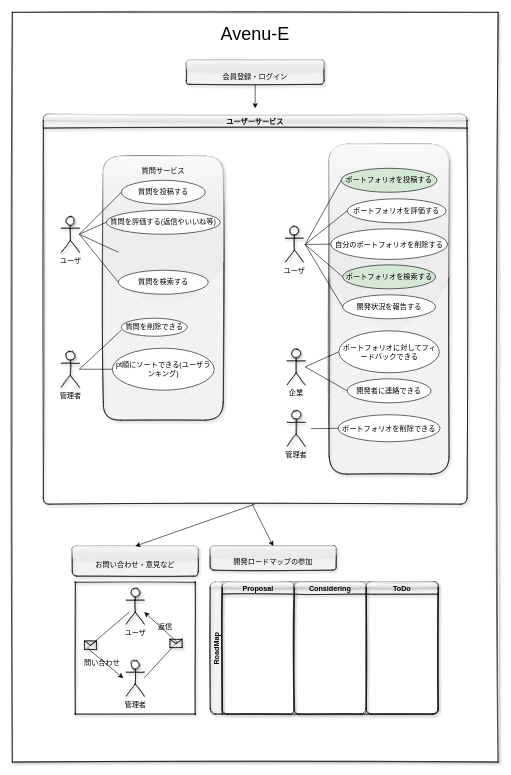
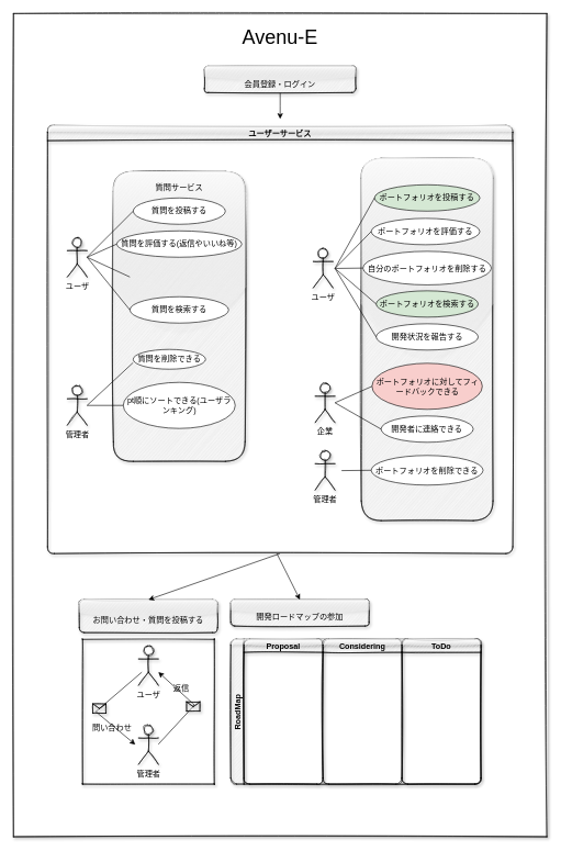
  <mxCell id="0" />
  <mxCell id="1" parent="0" />
  <mxCell id="2" value="" style="rounded=0;whiteSpace=wrap;html=1;shadow=1;sketch=1;" parent="1" vertex="1"><mxGeometry x="20" y="20" width="810" height="1250" as="geometry" /></mxCell>
  <mxCell id="3" value="&lt;font style=&quot;font-size: 30px;&quot;&gt;Avenu-E&lt;/font&gt;" style="text;html=1;strokeColor=none;fillColor=none;align=center;verticalAlign=middle;whiteSpace=wrap;rounded=0;" parent="1" vertex="1"><mxGeometry x="280" y="40" width="290" height="30" as="geometry" /></mxCell>
  <mxCell id="4" style="edgeStyle=orthogonalEdgeStyle;rounded=0;orthogonalLoop=1;jettySize=auto;html=1;fontSize=12;" parent="1" source="5" edge="1"><mxGeometry relative="1" as="geometry"><mxPoint x="425" y="180" as="targetPoint" /><Array as="points" /></mxGeometry></mxCell>
  <mxCell id="5" value="&lt;font style=&quot;font-size: 12px; line-height: 1.2;&quot;&gt;会員登録・ログイン&lt;/font&gt;" style="rounded=1;whiteSpace=wrap;html=1;fontSize=30;fillColor=#E6E6E6;shadow=1;glass=1;sketch=1;" parent="1" vertex="1"><mxGeometry x="310" y="100" width="230" height="40" as="geometry" /></mxCell>
- <mxCell id="6" value="&lt;span style=&quot;font-size: 12px;&quot;&gt;お問い合わせ・意見など&lt;/span&gt;" style="rounded=1;whiteSpace=wrap;html=1;fontSize=30;fillColor=#E6E6E6;shadow=1;glass=1;sketch=1;" parent="1" vertex="1"><mxGeometry x="120" y="910" width="210" height="50" as="geometry" /></mxCell>
+ <mxCell id="6" value="&lt;span style=&quot;font-size: 12px;&quot;&gt;お問い合わせ・質問を投稿する&lt;/span&gt;" style="rounded=1;whiteSpace=wrap;html=1;fontSize=30;fillColor=#E6E6E6;shadow=1;glass=1;sketch=1;" parent="1" vertex="1"><mxGeometry x="120" y="910" width="210" height="50" as="geometry" /></mxCell>
  <mxCell id="7" value="ユーザーサービス" style="swimlane;rounded=1;shadow=1;glass=1;sketch=1;fontSize=12;fillColor=#E6E6E6;" parent="1" vertex="1"><mxGeometry x="71.75" y="190" width="706.5" height="650" as="geometry" /></mxCell>
  <mxCell id="8" value="ユーザ" style="shape=umlActor;verticalLabelPosition=bottom;verticalAlign=top;html=1;outlineConnect=0;shadow=1;sketch=1;" parent="7" vertex="1"><mxGeometry x="30" y="170" width="30" height="60" as="geometry" /></mxCell>
  <mxCell id="9" value="" style="rounded=1;whiteSpace=wrap;html=1;fillColor=#E6E6E6;glass=1;shadow=1;sketch=1;" parent="7" vertex="1"><mxGeometry x="100" y="70" width="200" height="440" as="geometry" /></mxCell>
  <mxCell id="10" value="管理者" style="shape=umlActor;verticalLabelPosition=bottom;verticalAlign=top;html=1;outlineConnect=0;shadow=1;sketch=1;" parent="7" vertex="1"><mxGeometry x="30" y="395" width="30" height="60" as="geometry" /></mxCell>
  <mxCell id="11" value="企業" style="shape=umlActor;verticalLabelPosition=bottom;verticalAlign=top;html=1;outlineConnect=0;shadow=1;sketch=1;" parent="7" vertex="1"><mxGeometry x="406.5" y="391" width="30" height="60" as="geometry" /></mxCell>
  <mxCell id="12" value="質問サービス" style="text;html=1;strokeColor=none;fillColor=none;align=center;verticalAlign=middle;whiteSpace=wrap;rounded=0;" parent="7" vertex="1"><mxGeometry x="135" y="80" width="130" height="30" as="geometry" /></mxCell>
  <mxCell id="13" value="質問を投稿する" style="ellipse;whiteSpace=wrap;html=1;" parent="7" vertex="1"><mxGeometry x="130" y="110" width="140" height="40" as="geometry" /></mxCell>
  <mxCell id="14" value="質問を評価する(返信やいいね等)" style="ellipse;whiteSpace=wrap;html=1;" parent="7" vertex="1"><mxGeometry x="105" y="160" width="190" height="40" as="geometry" /></mxCell>
  <mxCell id="15" value="" style="endArrow=none;html=1;rounded=0;" parent="7" edge="1"><mxGeometry width="50" height="50" relative="1" as="geometry"><mxPoint x="60" y="200" as="sourcePoint" /><mxPoint x="130" y="130" as="targetPoint" /></mxGeometry></mxCell>
  <mxCell id="16" value="" style="endArrow=none;html=1;rounded=0;" parent="7" edge="1"><mxGeometry width="50" height="50" relative="1" as="geometry"><mxPoint x="60" y="200" as="sourcePoint" /><mxPoint x="105" y="180" as="targetPoint" /></mxGeometry></mxCell>
  <mxCell id="17" value="" style="endArrow=none;html=1;rounded=0;" parent="7" edge="1"><mxGeometry width="50" height="50" relative="1" as="geometry"><mxPoint x="60" y="200" as="sourcePoint" /><mxPoint x="125" y="230" as="targetPoint" /></mxGeometry></mxCell>
  <mxCell id="18" value="質問を削除できる" style="ellipse;whiteSpace=wrap;html=1;" parent="7" vertex="1"><mxGeometry x="130" y="340" width="110" height="30" as="geometry" /></mxCell>
  <mxCell id="19" value="pt順にソートできる(ユーザランキング)" style="ellipse;whiteSpace=wrap;html=1;" parent="7" vertex="1"><mxGeometry x="115" y="390" width="170" height="70" as="geometry" /></mxCell>
  <mxCell id="20" value="質問を検索する" style="ellipse;whiteSpace=wrap;html=1;" parent="7" vertex="1"><mxGeometry x="125" y="260" width="150" height="40" as="geometry" /></mxCell>
  <mxCell id="21" value="" style="endArrow=none;html=1;rounded=0;" parent="7" edge="1"><mxGeometry width="50" height="50" relative="1" as="geometry"><mxPoint x="60" y="200" as="sourcePoint" /><mxPoint x="125" y="280" as="targetPoint" /></mxGeometry></mxCell>
  <mxCell id="22" value="" style="endArrow=none;html=1;rounded=0;" parent="7" edge="1"><mxGeometry width="50" height="50" relative="1" as="geometry"><mxPoint x="60" y="425" as="sourcePoint" /><mxPoint x="130" y="360" as="targetPoint" /></mxGeometry></mxCell>
  <mxCell id="23" value="" style="endArrow=none;html=1;rounded=0;" parent="7" source="10" edge="1"><mxGeometry width="50" height="50" relative="1" as="geometry"><mxPoint x="65" y="475" as="sourcePoint" /><mxPoint x="115" y="425" as="targetPoint" /></mxGeometry></mxCell>
  <mxCell id="24" style="edgeStyle=orthogonalEdgeStyle;rounded=0;orthogonalLoop=1;jettySize=auto;html=1;exitX=0.5;exitY=1;exitDx=0;exitDy=0;" parent="7" source="9" target="9" edge="1"><mxGeometry relative="1" as="geometry" /></mxCell>
  <mxCell id="25" value="ユーザ" style="shape=umlActor;verticalLabelPosition=bottom;verticalAlign=top;html=1;outlineConnect=0;shadow=1;sketch=1;" parent="7" vertex="1"><mxGeometry x="403.5" y="186.5" width="30" height="60" as="geometry" /></mxCell>
  <mxCell id="26" value="" style="rounded=1;whiteSpace=wrap;html=1;fillColor=#E6E6E6;glass=1;shadow=1;sketch=1;" parent="7" vertex="1"><mxGeometry x="476.5" y="50" width="200" height="550" as="geometry" /></mxCell>
  <mxCell id="27" value="管理者" style="shape=umlActor;verticalLabelPosition=bottom;verticalAlign=top;html=1;outlineConnect=0;shadow=1;sketch=1;" parent="7" vertex="1"><mxGeometry x="406.5" y="493.5" width="30" height="60" as="geometry" /></mxCell>
  <mxCell id="28" value="ポートフォリオを投稿する" style="ellipse;whiteSpace=wrap;html=1;fillColor=#d5e8d4;" parent="7" vertex="1"><mxGeometry x="496.5" y="90" width="160" height="40" as="geometry" /></mxCell>
- <mxCell id="29" value="ポートフォリオを評価する" style="ellipse;whiteSpace=wrap;html=1;" parent="7" vertex="1"><mxGeometry x="506.5" y="141" width="165" height="40" as="geometry" /></mxCell>
+ <mxCell id="29" value="ポートフォリオを評価する" style="ellipse;whiteSpace=wrap;html=1;" parent="7" vertex="1"><mxGeometry x="491.5" y="141" width="165" height="40" as="geometry" /></mxCell>
  <mxCell id="30" value="自分のポートフォリオを削除する" style="ellipse;whiteSpace=wrap;html=1;" parent="7" vertex="1"><mxGeometry x="479" y="191" width="195" height="51" as="geometry" /></mxCell>
  <mxCell id="31" value="" style="endArrow=none;html=1;rounded=0;entryX=0;entryY=0.5;entryDx=0;entryDy=0;" parent="7" target="28" edge="1"><mxGeometry width="50" height="50" relative="1" as="geometry"><mxPoint x="436.5" y="217" as="sourcePoint" /><mxPoint x="506.5" y="110" as="targetPoint" /></mxGeometry></mxCell>
  <mxCell id="32" value="" style="endArrow=none;html=1;rounded=0;entryX=0;entryY=0.5;entryDx=0;entryDy=0;" parent="7" target="29" edge="1"><mxGeometry width="50" height="50" relative="1" as="geometry"><mxPoint x="436.5" y="217" as="sourcePoint" /><mxPoint x="481.5" y="160" as="targetPoint" /></mxGeometry></mxCell>
  <mxCell id="33" value="" style="endArrow=none;html=1;rounded=0;entryX=0;entryY=0.5;entryDx=0;entryDy=0;" parent="7" target="30" edge="1"><mxGeometry width="50" height="50" relative="1" as="geometry"><mxPoint x="436.5" y="217" as="sourcePoint" /><mxPoint x="501.5" y="210" as="targetPoint" /></mxGeometry></mxCell>
  <mxCell id="34" value="開発者に連絡できる" style="ellipse;whiteSpace=wrap;html=1;" parent="7" vertex="1"><mxGeometry x="506.5" y="441" width="140" height="40" as="geometry" /></mxCell>
  <mxCell id="35" value="ポートフォリオを削除できる" style="ellipse;whiteSpace=wrap;html=1;" parent="7" vertex="1"><mxGeometry x="491.5" y="501" width="170" height="45" as="geometry" /></mxCell>
  <mxCell id="36" value="ポートフォリオを検索する" style="ellipse;whiteSpace=wrap;html=1;fillColor=#d5e8d4;" parent="7" vertex="1"><mxGeometry x="499" y="251" width="155" height="40" as="geometry" /></mxCell>
  <mxCell id="37" value="" style="endArrow=none;html=1;rounded=0;entryX=0;entryY=0.5;entryDx=0;entryDy=0;" parent="7" target="36" edge="1"><mxGeometry width="50" height="50" relative="1" as="geometry"><mxPoint x="436.5" y="217" as="sourcePoint" /><mxPoint x="501.5" y="260" as="targetPoint" /></mxGeometry></mxCell>
  <mxCell id="38" value="" style="endArrow=none;html=1;rounded=0;entryX=0;entryY=0.5;entryDx=0;entryDy=0;" parent="7" target="35" edge="1"><mxGeometry width="50" height="50" relative="1" as="geometry"><mxPoint x="446.5" y="524" as="sourcePoint" /><mxPoint x="491.5" y="561" as="targetPoint" /></mxGeometry></mxCell>
  <mxCell id="39" value="開発状況を報告する" style="ellipse;whiteSpace=wrap;html=1;" parent="7" vertex="1"><mxGeometry x="499" y="301" width="155" height="40" as="geometry" /></mxCell>
  <mxCell id="40" value="" style="endArrow=none;html=1;rounded=0;" parent="7" edge="1"><mxGeometry width="50" height="50" relative="1" as="geometry"><mxPoint x="436.5" y="217" as="sourcePoint" /><mxPoint x="499" y="321" as="targetPoint" /></mxGeometry></mxCell>
- <mxCell id="41" value="ポートフォリオに対してフィードバックできる" style="ellipse;whiteSpace=wrap;html=1;" parent="7" vertex="1"><mxGeometry x="492.75" y="361" width="167.5" height="70" as="geometry" /></mxCell>
+ <mxCell id="41" value="ポートフォリオに対してフィードバックできる" style="ellipse;whiteSpace=wrap;html=1;fillColor=#f8cecc;" parent="7" vertex="1"><mxGeometry x="492.75" y="361" width="167.5" height="70" as="geometry" /></mxCell>
  <mxCell id="42" value="" style="endArrow=none;html=1;rounded=0;entryX=0;entryY=0.5;entryDx=0;entryDy=0;" parent="7" target="41" edge="1"><mxGeometry width="50" height="50" relative="1" as="geometry"><mxPoint x="436.5" y="421" as="sourcePoint" /><mxPoint x="491.5" y="391" as="targetPoint" /></mxGeometry></mxCell>
  <mxCell id="43" value="" style="endArrow=none;html=1;rounded=0;entryX=0;entryY=0.5;entryDx=0;entryDy=0;" parent="7" target="34" edge="1"><mxGeometry width="50" height="50" relative="1" as="geometry"><mxPoint x="436.5" y="421" as="sourcePoint" /><mxPoint x="506.5" y="461" as="targetPoint" /></mxGeometry></mxCell>
  <mxCell id="44" style="edgeStyle=orthogonalEdgeStyle;rounded=0;orthogonalLoop=1;jettySize=auto;html=1;exitX=0.5;exitY=1;exitDx=0;exitDy=0;" parent="7" source="26" target="26" edge="1"><mxGeometry relative="1" as="geometry" /></mxCell>
  <mxCell id="45" value="" style="endArrow=classic;html=1;rounded=0;fontSize=12;entryX=0.5;entryY=0;entryDx=0;entryDy=0;" parent="1" target="6" edge="1"><mxGeometry width="50" height="50" relative="1" as="geometry"><mxPoint x="424.5" y="840" as="sourcePoint" /><mxPoint x="424.5" y="900" as="targetPoint" /></mxGeometry></mxCell>
  <mxCell id="46" value="&lt;span style=&quot;font-size: 12px;&quot;&gt;開発ロードマップの参加&lt;/span&gt;" style="rounded=1;whiteSpace=wrap;html=1;fontSize=30;fillColor=#E6E6E6;shadow=1;glass=1;sketch=1;" parent="1" vertex="1"><mxGeometry x="350" y="910" width="210" height="40" as="geometry" /></mxCell>
  <mxCell id="47" value="" style="endArrow=classic;html=1;rounded=0;fontSize=12;entryX=0.5;entryY=0;entryDx=0;entryDy=0;" parent="1" target="46" edge="1"><mxGeometry width="50" height="50" relative="1" as="geometry"><mxPoint x="420" y="840" as="sourcePoint" /><mxPoint x="320" y="920" as="targetPoint" /></mxGeometry></mxCell>
  <mxCell id="48" value="" style="swimlane;startSize=0;rounded=1;shadow=1;glass=1;sketch=1;fontSize=12;fillColor=#E6E6E6;" parent="1" vertex="1"><mxGeometry x="125" y="970" width="200" height="220" as="geometry" /></mxCell>
  <mxCell id="49" value="管理者" style="shape=umlActor;verticalLabelPosition=bottom;verticalAlign=top;html=1;outlineConnect=0;shadow=1;sketch=1;" parent="48" vertex="1"><mxGeometry x="85" y="130" width="30" height="60" as="geometry" /></mxCell>
  <mxCell id="50" value="ユーザ" style="shape=umlActor;verticalLabelPosition=bottom;verticalAlign=top;html=1;outlineConnect=0;shadow=1;sketch=1;" parent="48" vertex="1"><mxGeometry x="85" y="10" width="30" height="60" as="geometry" /></mxCell>
  <mxCell id="51" value="" style="endArrow=classic;html=1;rounded=0;fontSize=12;" parent="48" edge="1"><mxGeometry relative="1" as="geometry"><mxPoint x="115" y="159.5" as="sourcePoint" /><mxPoint x="115" y="50" as="targetPoint" /><Array as="points"><mxPoint x="170" y="100" /></Array></mxGeometry></mxCell>
  <mxCell id="52" value="" style="shape=message;html=1;outlineConnect=0;rounded=1;shadow=1;glass=1;sketch=1;fontSize=12;fillColor=#E6E6E6;" parent="51" vertex="1"><mxGeometry width="20" height="14" relative="1" as="geometry"><mxPoint x="-10" y="-7" as="offset" /></mxGeometry></mxCell>
  <mxCell id="53" value="" style="endArrow=classic;html=1;rounded=0;fontSize=12;" parent="48" edge="1"><mxGeometry relative="1" as="geometry"><mxPoint x="90" y="50" as="sourcePoint" /><mxPoint x="80" y="160" as="targetPoint" /><Array as="points"><mxPoint x="20" y="110" /></Array></mxGeometry></mxCell>
  <mxCell id="54" value="" style="shape=message;html=1;outlineConnect=0;rounded=1;shadow=1;glass=1;sketch=1;fontSize=12;fillColor=#E6E6E6;" parent="53" vertex="1"><mxGeometry width="20" height="14" relative="1" as="geometry"><mxPoint x="-10" y="-7" as="offset" /></mxGeometry></mxCell>
  <mxCell id="55" value="問い合わせ" style="text;html=1;strokeColor=none;fillColor=none;align=center;verticalAlign=middle;whiteSpace=wrap;rounded=0;shadow=1;glass=1;sketch=1;fontSize=12;" parent="48" vertex="1"><mxGeometry x="5" y="120" width="80" height="30" as="geometry" /></mxCell>
  <mxCell id="56" value="RoadMap" style="swimlane;childLayout=stackLayout;resizeParent=1;resizeParentMax=0;startSize=20;horizontal=0;horizontalStack=1;rounded=1;shadow=1;glass=1;sketch=1;fontSize=12;fillColor=#E6E6E6;" parent="1" vertex="1"><mxGeometry x="350" y="970" width="380" height="220" as="geometry"><mxRectangle x="-345" y="990" width="40" height="60" as="alternateBounds" /></mxGeometry></mxCell>
  <mxCell id="57" value="Proposal" style="swimlane;startSize=20;rounded=1;shadow=1;glass=1;sketch=1;fontSize=12;fillColor=#E6E6E6;" parent="56" vertex="1"><mxGeometry x="20" width="120" height="220" as="geometry"><mxRectangle x="20" width="40" height="220" as="alternateBounds" /></mxGeometry></mxCell>
  <mxCell id="58" value="Considering" style="swimlane;startSize=20;rounded=1;shadow=1;glass=1;sketch=1;fontSize=12;fillColor=#E6E6E6;" parent="56" vertex="1"><mxGeometry x="140" width="120" height="220" as="geometry"><mxRectangle x="140" width="40" height="220" as="alternateBounds" /></mxGeometry></mxCell>
  <mxCell id="59" value="ToDo" style="swimlane;startSize=20;rounded=1;shadow=1;glass=1;sketch=1;fontSize=12;fillColor=#E6E6E6;" parent="56" vertex="1"><mxGeometry x="260" width="120" height="220" as="geometry"><mxRectangle x="260" width="40" height="220" as="alternateBounds" /></mxGeometry></mxCell>
  <mxCell id="60" value="返信" style="text;html=1;strokeColor=none;fillColor=none;align=center;verticalAlign=middle;whiteSpace=wrap;rounded=0;shadow=1;glass=1;sketch=1;fontSize=12;" parent="1" vertex="1"><mxGeometry x="235" y="1030" width="80" height="30" as="geometry" /></mxCell>
